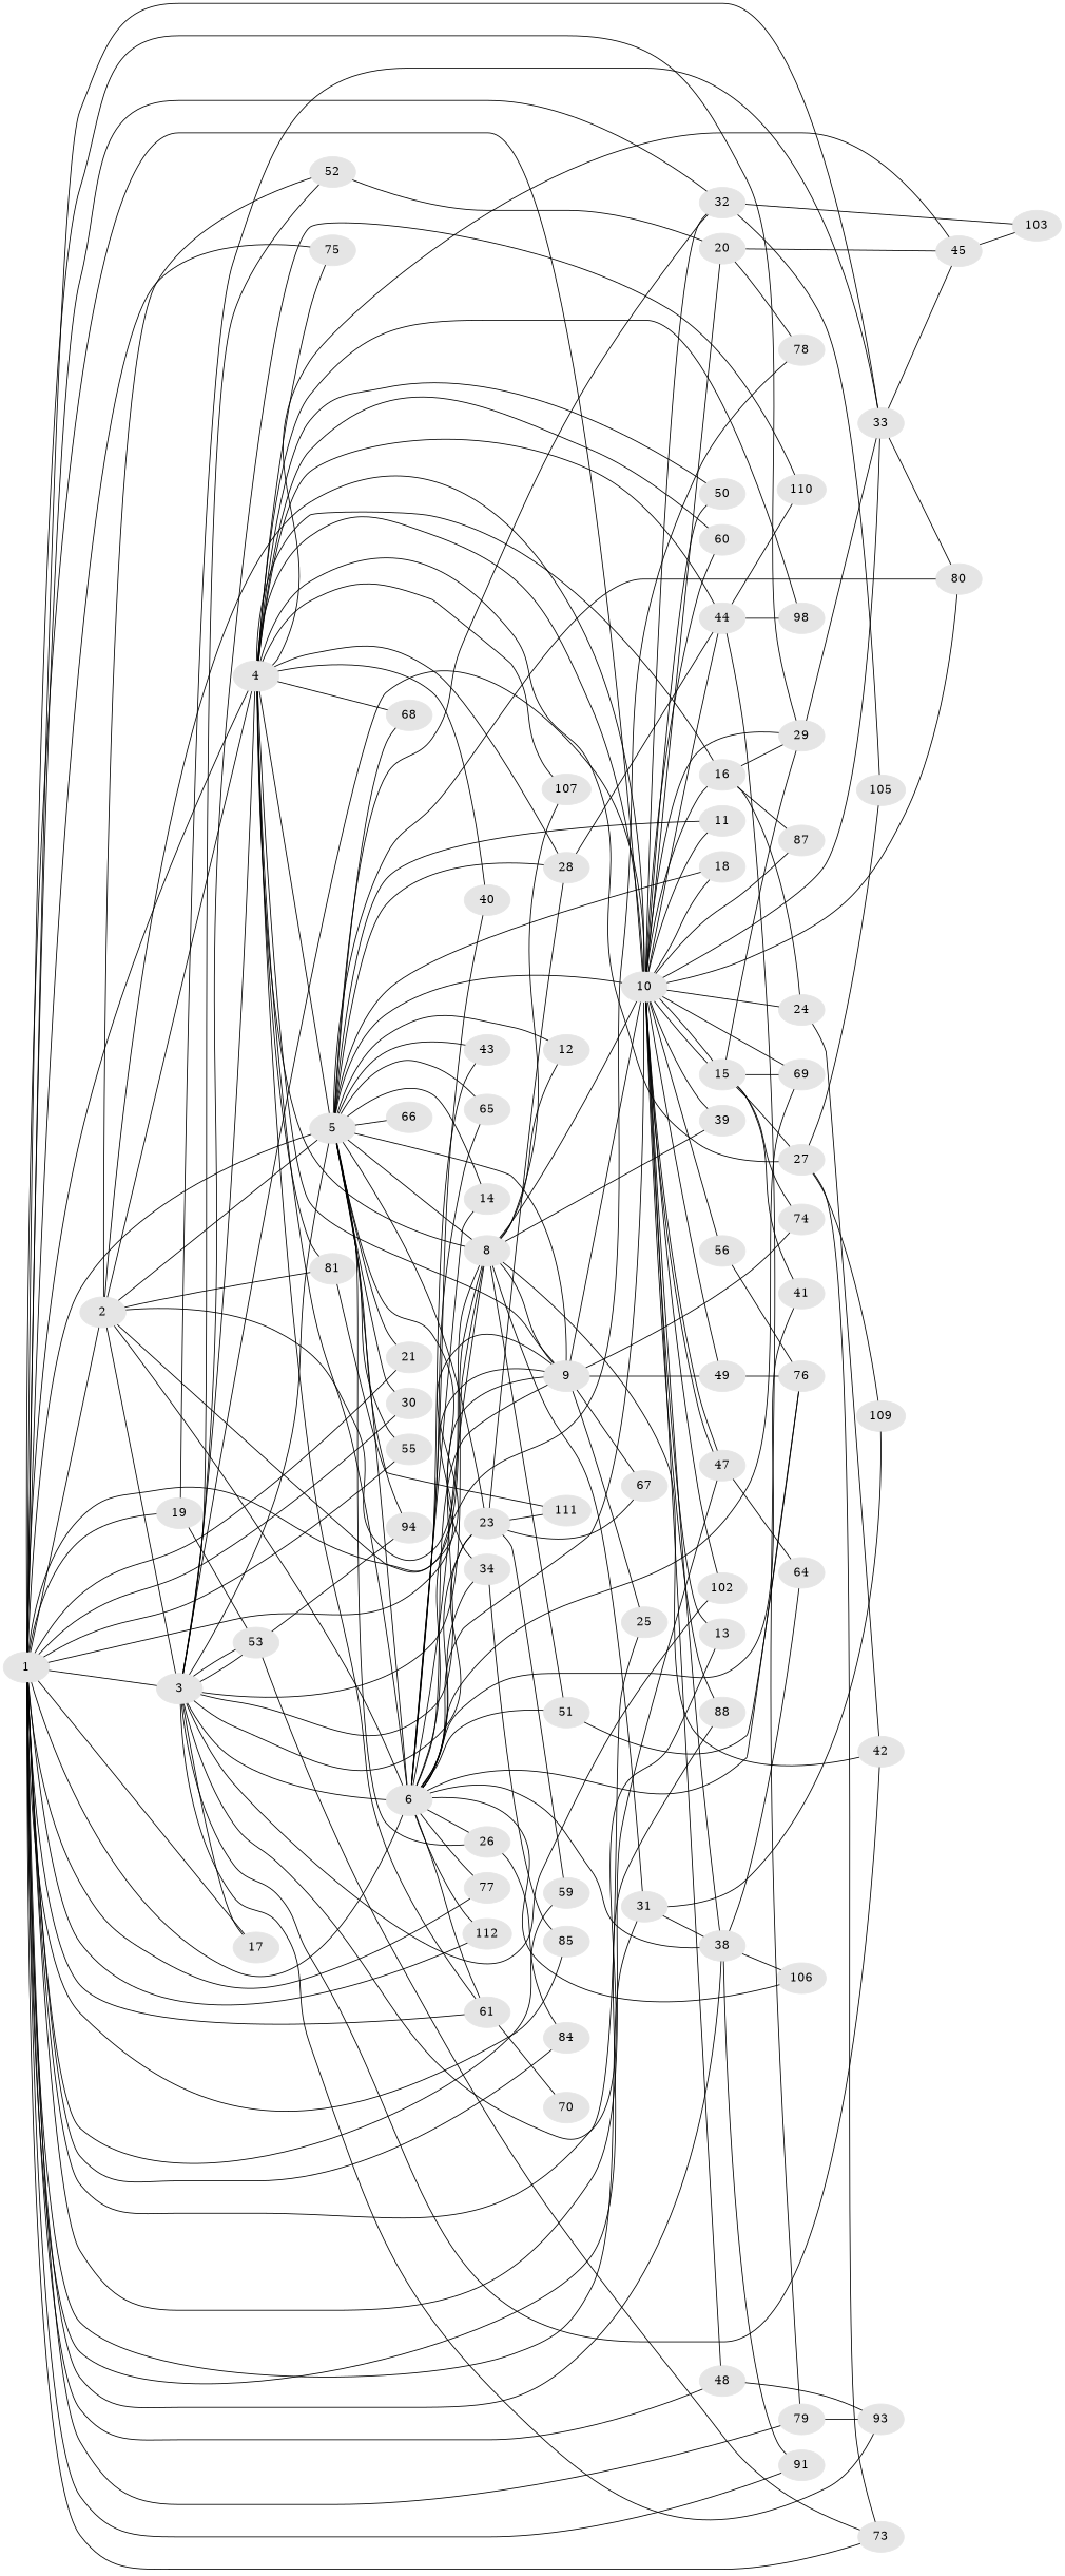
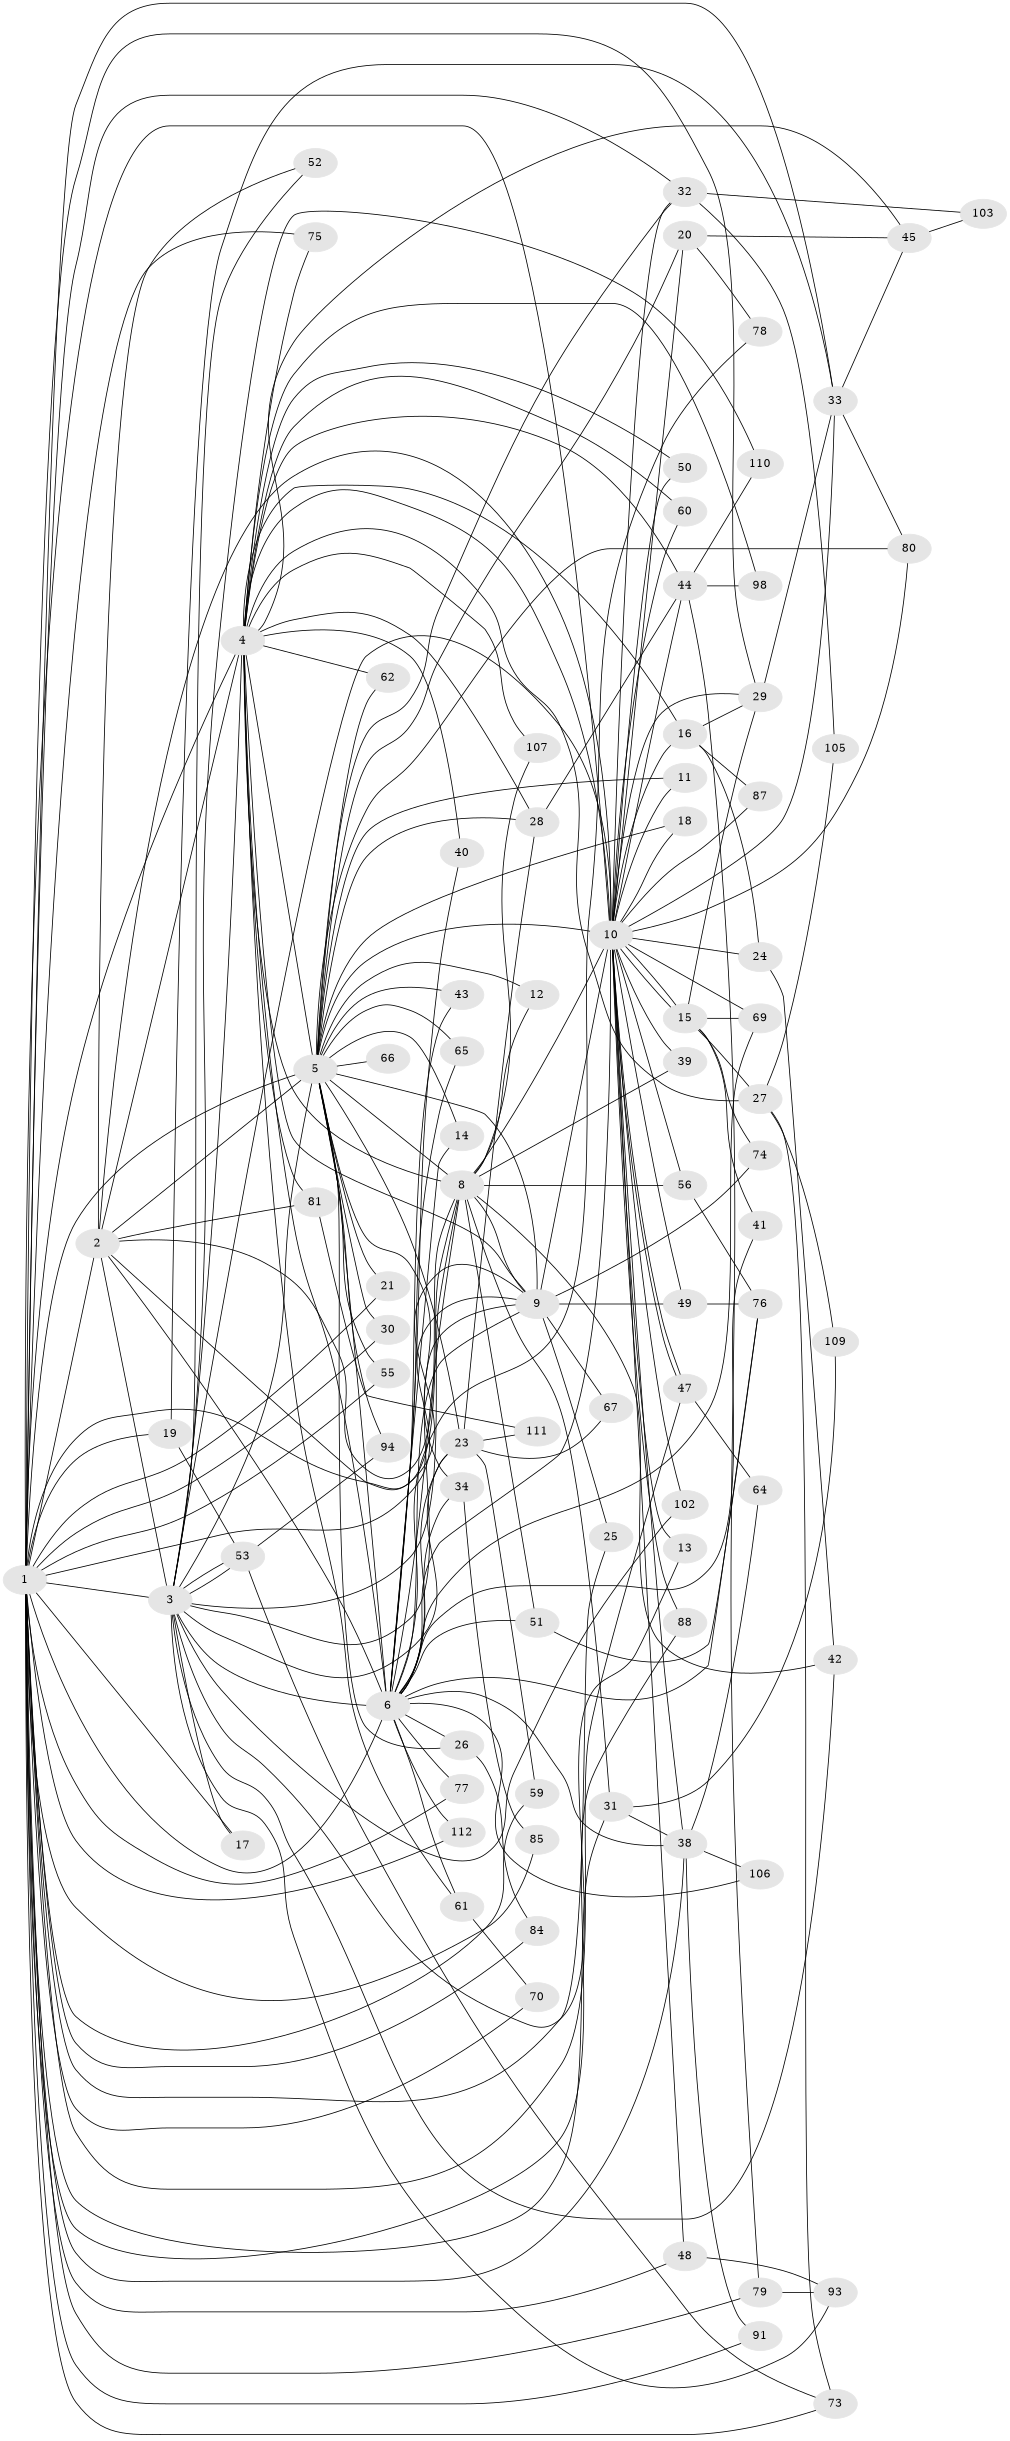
  graph {
    rankdir=LR
    node [color=gray90 style=filled]
    1 [super="+7"]
    2
    3 [super="+58"]
    4 [super="+68"]
    5 [super="+22"]
    6 [super="+57"]
    8 [super="+89"]
    9 [super="+36"]
    10 [super="+54"]
    17
    19 [super="+37"]
    21
    25
    29 [super="+108"]
    30
    31 [super="+86"]
    32 [super="+97"]
    33 [super="+72"]
    38
    47 [super="+96"]
    48
    55
    59
    70
    73 [super="+83"]
    75
    77
    79
    84
    85
    88
    91
    112
    52
    81
    13
    23 [super="+46"]
    42
    53 [super="+82"]
    93 [super="+104"]
    102
    110
    16
    27
    28 [super="+109"]
    40
    44 [super="+63"]
    45 [super="+71"]
    50
    60
    61
-   62 [label=68]
+   62
    98
    107
    11
    12
    14
    18
    20
    26
    34
    43
    65
    66
    80 [super="+90"]
    94
    41
    51
    69
    76 [super="+92"]
    78
    106
    39
    56 [super="+100"]
    49
    67
    74
    15 [super="+95"]
    24 [super="+99"]
    87
    n81 [label=109]
    105
    103
    64
    111
    1 -- 2 [weight=2]
    1 -- 3 [weight=2]
    1 -- 4 [weight=2]
    1 -- 5 [weight=2]
    1 -- 6 [weight=2]
    1 -- 8 [weight=3]
    1 -- 9 [weight=2]
    1 -- 10 [weight=2]
    1 -- 17
    1 -- 19
    1 -- 21
    1 -- 25
    1 -- 29
    1 -- 30
    1 -- 31
    1 -- 32
    1 -- 33
    1 -- 38
    1 -- 47
    1 -- 48
    1 -- 55
    1 -- 59
-   1 -- 61
+   1 -- 70
    1 -- 73
    1 -- 75
    1 -- 77
    1 -- 79
    1 -- 84
    1 -- 85
    1 -- 88
    1 -- 91
    1 -- 112
    2 -- 3
    2 -- 4
    2 -- 5
    2 -- 6
    2 -- 8
    2 -- 9
    2 -- 10
    2 -- 52
    2 -- 81
    3 -- 4
    3 -- 5 [weight=2]
    3 -- 6
    3 -- 8
    3 -- 9 [weight=2]
    3 -- 10
    3 -- 17
    3 -- 52
    3 -- 13
    3 -- 23
    3 -- 42
    3 -- 53
    3 -- 53
    3 -- 93
    3 -- 102
    3 -- 110
    4 -- 5
    4 -- 6 [weight=2]
    4 -- 8
    4 -- 9
    4 -- 10
    4 -- 75
    4 -- 81
    4 -- 16 [weight=2]
    4 -- 27
    4 -- 28
    4 -- 40
    4 -- 44
    4 -- 45
    4 -- 50
    4 -- 60
    4 -- 61
    4 -- 62
    4 -- 98
    4 -- 107
    5 -- 6
    5 -- 8
    5 -- 9
    5 -- 10
    5 -- 21
    5 -- 30
    5 -- 32
    5 -- 55
    5 -- 23
    5 -- 28
    5 -- 62
    5 -- 11
    5 -- 12
    5 -- 14
    5 -- 18
-   52 -- 20 [weight=2]
+   5 -- 20 [weight=2]
    5 -- 26
    5 -- 34
    5 -- 43
    5 -- 65
    5 -- 66
    5 -- 80
    5 -- 94
    6 -- 8
    6 -- 9
    6 -- 10
    6 -- 38
    6 -- 77
    6 -- 112
    6 -- 23
    6 -- 40
    6 -- 61
    6 -- 14
    6 -- 26
    6 -- 34
    6 -- 43
    6 -- 65
    6 -- 41
    6 -- 51
    6 -- 69
    6 -- 76
    6 -- 78
    6 -- 106
    8 -- 9
    8 -- 10 [weight=2]
    8 -- 31
    8 -- 42
    8 -- 107
    8 -- 12
    8 -- 51
    8 -- 39
+   8 -- 56
    9 -- 10
    9 -- 25
    9 -- 49
    9 -- 67
    9 -- 74
    10 -- 29
    10 -- 32
    10 -- 33
    10 -- 38
    10 -- 47
    10 -- 47
    10 -- 48
    10 -- 88
    10 -- 13
    10 -- 102
    10 -- 16
    10 -- 44
    10 -- 50
    10 -- 60
    10 -- 11
    10 -- 18
    10 -- 20
    10 -- 80
    10 -- 69
    10 -- 39
    10 -- 56
    10 -- 49
    10 -- 15
    10 -- 15
    10 -- 24
    10 -- 87
    19 -- 33
    19 -- 53
    29 -- 33
    31 -- 38
    31 -- n81
    32 -- 105
    32 -- 103
    33 -- 45
    33 -- 80
    38 -- 91
    38 -- 106
    38 -- 64
    47 -- 64
    48 -- 93
    79 -- 93
    81 -- 111
    23 -- 59
    23 -- 28
    23 -- 67
    23 -- 111
    53 -- 73
    53 -- 94
    16 -- 29
    16 -- 24
    16 -- 87
    27 -- 73
    27 -- n81
    27 -- 105
    28 -- 44
    44 -- 79
    44 -- 110
    44 -- 98
    45 -- 103
    61 -- 70
    20 -- 45
    20 -- 78
    26 -- 84
    34 -- 85
    51 -- 76
    56 -- 76
    49 -- 76
    15 -- 29
    15 -- 27
    15 -- 41
    15 -- 69
    15 -- 74
    24 -- 42
  }
